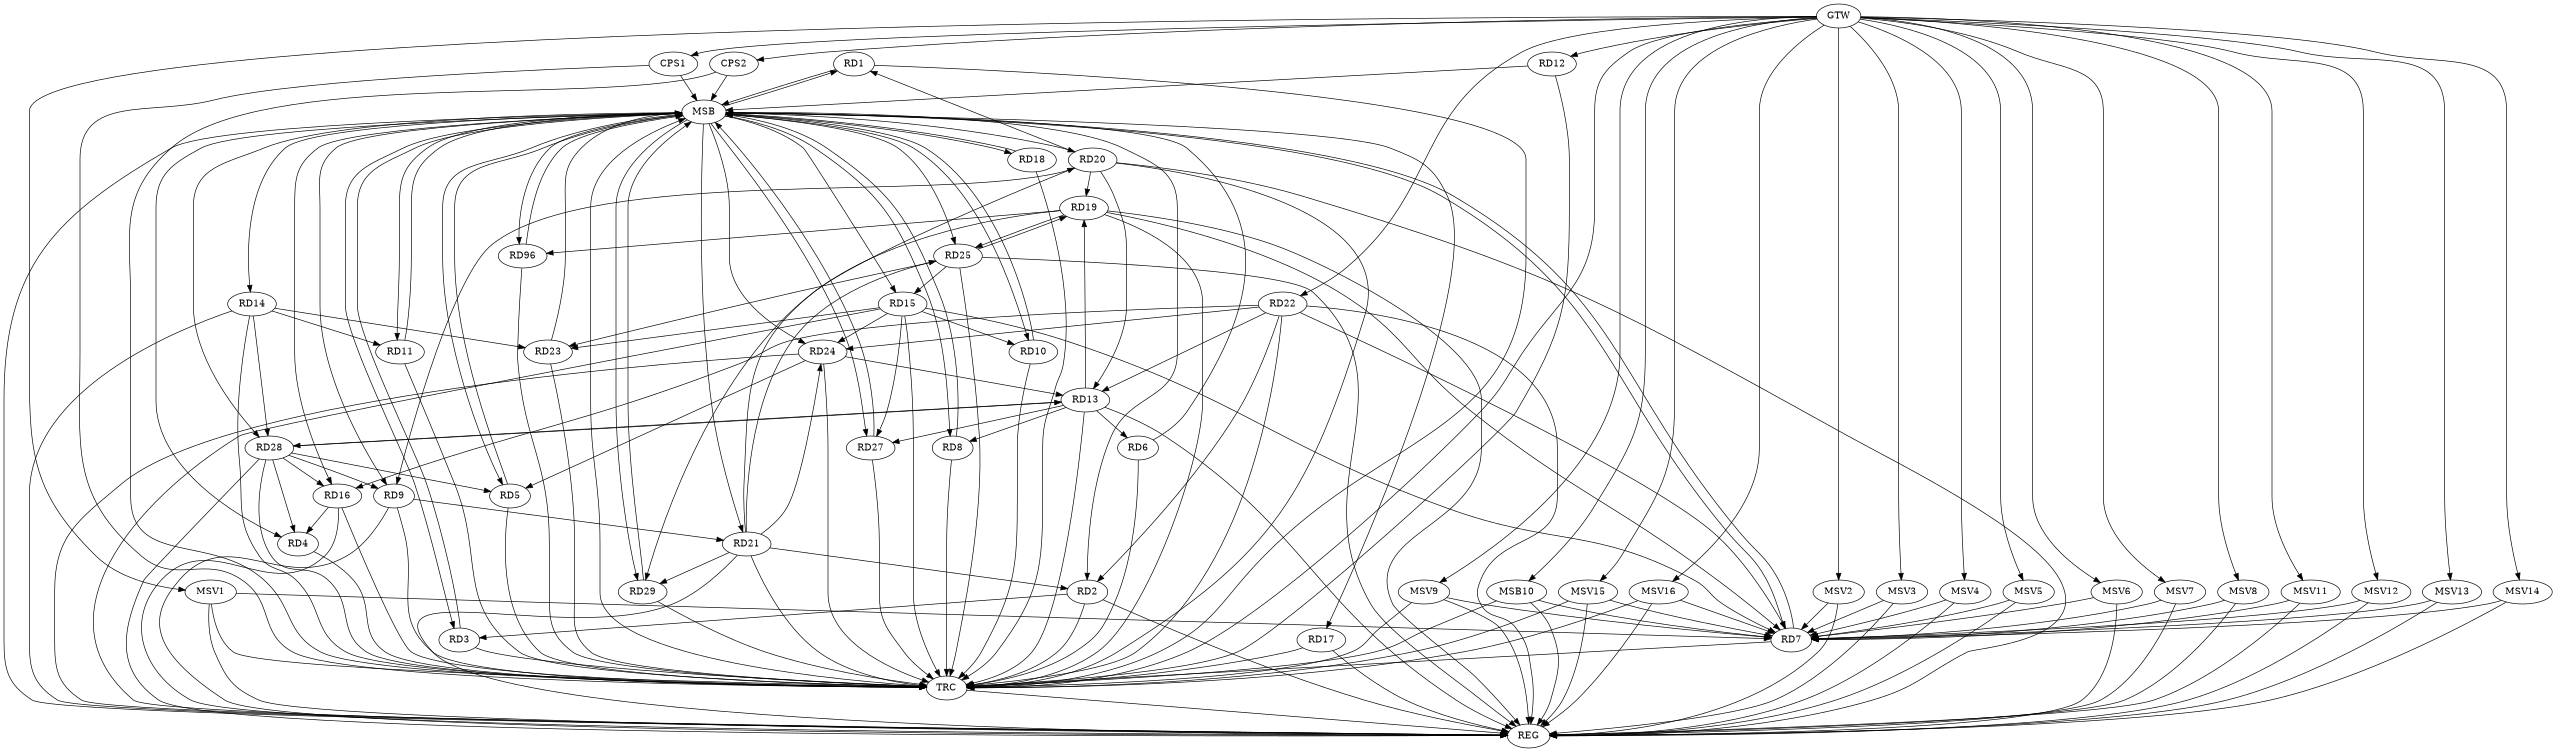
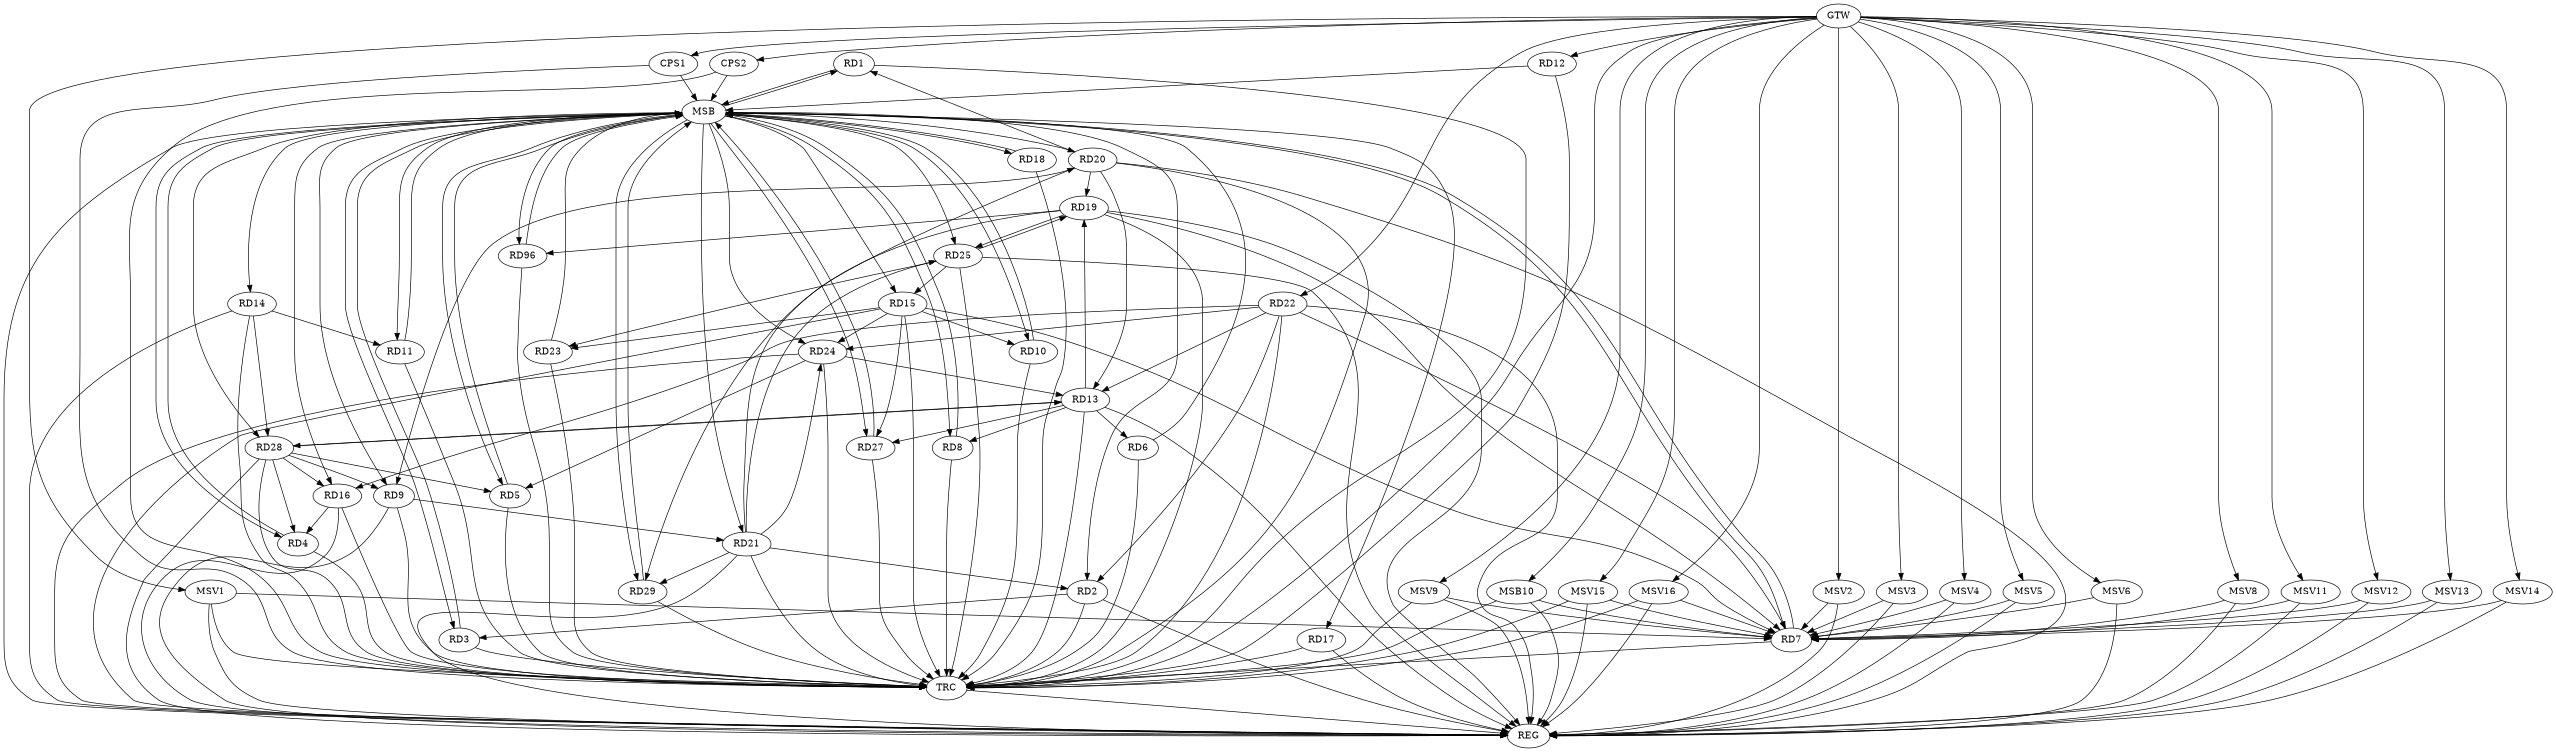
  strict digraph {
    n1 [label=RD1]
    n2 [label=MSB]
    n3 [label=TRC]
    n4 [label=RD2]
    n5 [label=RD3]
    n6 [label=REG]
    n7 [label=RD4]
    n8 [label=RD5]
    n9 [label=RD7]
    n10 [label=RD8]
    n11 [label=RD9]
    n12 [label=RD21]
    n13 [label=RD10]
    n14 [label=RD11]
    n15 [label=RD27]
    n16 [label=RD28]
    n17 [label=RD14]
    n18 [label=RD15]
    n19 [label=RD24]
    n20 [label=RD16]
    n21 [label=RD17]
    n22 [label=RD18]
    n23 [label=RD25]
    n24 [label=RD96]
    n25 [label=RD29]
    n26 [label=RD20]
    n27 [label=RD6]
    n28 [label=RD12]
    n29 [label=RD13]
    n30 [label=RD19]
    n31 [label=RD23]
    n32 [label=RD22]
    n33 [label=CPS1]
    n34 [label=CPS2]
    n35 [label=GTW]
    n36 [label=MSV1]
    n37 [label=MSV2]
    n38 [label=MSV3]
    n39 [label=MSV4]
    n40 [label=MSV5]
    n41 [label=MSV6]
-   n42 [label=MSV7]
    n43 [label=MSV8]
    n44 [label=MSV9]
    n45 [label=MSB10]
    n46 [label=MSV11]
    n47 [label=MSV12]
    n48 [label=MSV13]
    n49 [label=MSV14]
    n50 [label=MSV15]
    n51 [label=MSV16]
    n1 -> n2
    n1 -> n3
    n2 -> n1
    n2 -> n4
    n2 -> n5
    n2 -> n6
    n2 -> n7
    n2 -> n8
    n2 -> n9
    n2 -> n10
    n2 -> n11
    n2 -> n12
    n2 -> n13
    n2 -> n14
    n2 -> n15
    n2 -> n16
    n2 -> n17
    n2 -> n18
    n2 -> n19
    n2 -> n20
    n2 -> n21
    n2 -> n22
    n2 -> n23
    n2 -> n24
    n2 -> n25
    n2 -> n26
    n3 -> n6
    n4 -> n3
    n4 -> n5
    n4 -> n6
    n5 -> n2
    n5 -> n3
-   n3 -> n2
+   n7 -> n2
    n7 -> n3
    n8 -> n2
    n8 -> n3
    n9 -> n2
    n9 -> n3
    n10 -> n2
    n10 -> n3
    n11 -> n3
    n11 -> n6
    n11 -> n12
    n12 -> n3
    n12 -> n4
    n12 -> n6
    n12 -> n19
    n12 -> n23
    n12 -> n25
    n12 -> n26
    n13 -> n2
    n13 -> n3
    n14 -> n2
    n14 -> n3
    n15 -> n2
    n15 -> n3
    n16 -> n3
    n16 -> n6
    n16 -> n7
    n16 -> n8
    n16 -> n11
    n16 -> n20
    n16 -> n29
    n17 -> n3
    n17 -> n6
    n17 -> n14
    n17 -> n16
-   n17 -> n31
    n18 -> n3
    n18 -> n6
    n18 -> n9
    n18 -> n13
    n18 -> n15
    n18 -> n19
    n18 -> n31
    n19 -> n3
    n19 -> n6
    n19 -> n8
    n19 -> n29
    n20 -> n3
    n20 -> n6
    n20 -> n7
    n21 -> n3
    n21 -> n6
    n22 -> n2
    n22 -> n3
    n23 -> n3
    n23 -> n6
    n23 -> n18
    n23 -> n30
    n23 -> n31
    n24 -> n2
    n24 -> n3
    n25 -> n2
    n25 -> n3
    n26 -> n1
    n26 -> n3
    n26 -> n6
    n26 -> n11
    n26 -> n29
    n26 -> n30
    n27 -> n2
    n27 -> n3
    n28 -> n2
    n28 -> n3
    n29 -> n3
    n29 -> n6
    n29 -> n10
    n29 -> n15
    n29 -> n16
    n29 -> n27
    n29 -> n30
    n30 -> n3
    n30 -> n6
    n30 -> n9
    n30 -> n23
    n30 -> n24
    n30 -> n25
    n31 -> n2
    n31 -> n3
    n32 -> n3
    n32 -> n4
    n32 -> n6
    n32 -> n9
    n32 -> n19
    n32 -> n20
    n32 -> n29
    n33 -> n2
    n33 -> n3
    n34 -> n2
    n34 -> n3
    n35 -> n3
    n35 -> n28
    n35 -> n32
    n35 -> n33
    n35 -> n34
    n35 -> n36
    n35 -> n37
    n35 -> n38
    n35 -> n39
    n35 -> n40
    n35 -> n41
-   n35 -> n42
    n35 -> n43
    n35 -> n44
    n35 -> n45
    n35 -> n46
    n35 -> n47
    n35 -> n48
    n35 -> n49
    n35 -> n50
    n35 -> n51
    n36 -> n3
    n36 -> n6
    n36 -> n9
    n37 -> n6
    n37 -> n9
    n38 -> n6
    n38 -> n9
    n39 -> n6
    n39 -> n9
    n40 -> n6
    n40 -> n9
    n41 -> n6
    n41 -> n9
-   n42 -> n6
-   n42 -> n9
    n43 -> n6
    n43 -> n9
    n44 -> n3
    n44 -> n6
    n44 -> n9
    n45 -> n3
    n45 -> n6
    n45 -> n9
    n46 -> n6
    n46 -> n9
    n47 -> n6
    n47 -> n9
    n48 -> n6
    n48 -> n9
    n49 -> n6
    n49 -> n9
    n50 -> n3
    n50 -> n6
    n50 -> n9
    n51 -> n3
    n51 -> n6
    n51 -> n9
  }
